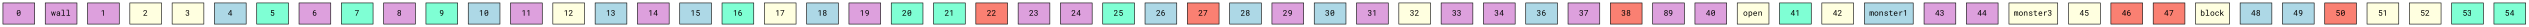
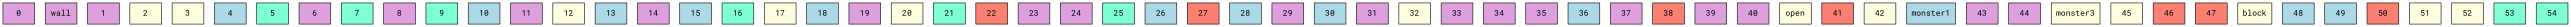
  graph {
    fontname="Roboto Mono"
    node [shape=box style=filled fillcolor=plum fontname="Roboto Mono"]
    0
    wall
    1
    2 [fillcolor=lightyellow]
    3 [fillcolor=lightyellow]
    4 [fillcolor=lightblue]
    5 [fillcolor=aquamarine]
    6
    7 [fillcolor=aquamarine]
    8
    9 [fillcolor=aquamarine]
    10 [fillcolor=lightblue]
    11
    12 [fillcolor=lightyellow]
    13 [fillcolor=lightblue]
    14
    15 [fillcolor=lightblue]
    16 [fillcolor=aquamarine]
    17 [fillcolor=lightyellow]
    18 [fillcolor=lightblue]
    19
-   20 [fillcolor=aquamarine]
+   20 [fillcolor=lightyellow]
    21 [fillcolor=aquamarine]
    22 [fillcolor=salmon]
    23
    24
    25 [fillcolor=aquamarine]
    26 [fillcolor=lightblue]
    27 [fillcolor=salmon]
    28 [fillcolor=lightblue]
    29
    30 [fillcolor=lightblue]
    31
    32 [fillcolor=lightyellow]
    33
    34
+   35
    36 [fillcolor=lightblue]
    37
    38 [fillcolor=salmon]
-   39 [label=89]
+   39
    40
    open [fillcolor=lightyellow]
-   41 [fillcolor=aquamarine]
+   41 [fillcolor=salmon]
    42 [fillcolor=lightyellow]
    monster1 [fillcolor=lightblue]
    43
    44
    monster3 [fillcolor=lightyellow]
    45 [fillcolor=lightyellow]
    46 [fillcolor=salmon]
    47 [fillcolor=salmon]
    block [fillcolor=lightyellow]
    48 [fillcolor=lightblue]
    49 [fillcolor=lightblue]
    50 [fillcolor=salmon]
    51 [fillcolor=lightyellow]
    52 [fillcolor=lightyellow]
    53 [fillcolor=aquamarine]
    54 [fillcolor=aquamarine]
  }
